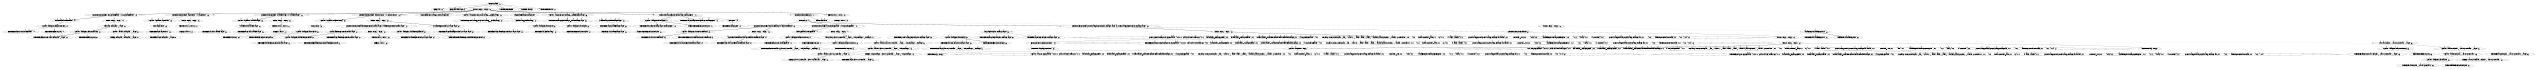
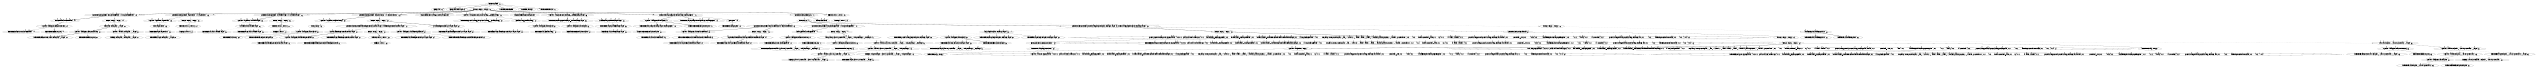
  digraph {
    edge [arrowhead=odot style=dotted]
    n1 [label=<(METHOD,pollFile)<SUB>118</SUB>>]
    n2 [label=<(PARAM,this)<SUB>118</SUB>>]
    n3 [label=<(PARAM,final File target)<SUB>118</SUB>>]
    n4 [label=<(BLOCK,&lt;empty&gt;,&lt;empty&gt;)<SUB>118</SUB>>]
    n5 [label=<(MODIFIER,PROTECTED)>]
    n6 [label=<(MODIFIER,VIRTUAL)>]
    n7 [label=<(METHOD_RETURN,int)<SUB>118</SUB>>]
    n8 [label=<(CONTROL_STRUCTURE,if (LOG.isTraceEnabled()),if (LOG.isTraceEnabled()))<SUB>119</SUB>>]
    n9 [label=<(CONTROL_STRUCTURE,if (!target.exists()),if (!target.exists()))<SUB>123</SUB>>]
    n10 [label=<(CONTROL_STRUCTURE,if (!isValidFile(target)),if (!isValidFile(target)))<SUB>126</SUB>>]
    n11 [label=<(CONTROL_STRUCTURE,if (!endpoint.isNoop()),if (!endpoint.isNoop()))<SUB>130</SUB>>]
    n12 [label=<(LOCAL,FileProcessStrategy processStrategy: ANY)>]
    n13 [label=<(&lt;operator&gt;.assignment,ANY processStrategy = getFileStrategy())<SUB>137</SUB>>]
    n14 [label=<(LOCAL,FileExchange exchange: ANY)>]
    n15 [label=<(&lt;operator&gt;.assignment,ANY exchange = createExchange(target))<SUB>138</SUB>>]
    n16 [label=<(configureMessage,configureMessage(target, exchange.getIn()))<SUB>140</SUB>>]
    n17 [label=<(CONTROL_STRUCTURE,try,try)<SUB>141</SUB>>]
    n18 [label=<(RETURN,return 1;,return 1;)<SUB>191</SUB>>]
    n19 [label=<(isTraceEnabled,isTraceEnabled())<SUB>119</SUB>>]
    n20 [label=<(BLOCK,&lt;empty&gt;,&lt;empty&gt;)<SUB>119</SUB>>]
    n21 [label=<(&lt;operator&gt;.logicalNot,!target.exists())<SUB>123</SUB>>]
    n22 [label=<(BLOCK,&lt;empty&gt;,&lt;empty&gt;)<SUB>123</SUB>>]
    n23 [label=<(&lt;operator&gt;.logicalNot,!isValidFile(target))<SUB>126</SUB>>]
    n24 [label=<(BLOCK,&lt;empty&gt;,&lt;empty&gt;)<SUB>126</SUB>>]
    n25 [label=<(&lt;operator&gt;.logicalNot,!endpoint.isNoop())<SUB>130</SUB>>]
    n26 [label=<(BLOCK,&lt;empty&gt;,&lt;empty&gt;)<SUB>130</SUB>>]
    n27 [label=<(IDENTIFIER,processStrategy,ANY processStrategy = getFileStrategy())<SUB>137</SUB>>]
    n28 [label=<(getFileStrategy,getFileStrategy())<SUB>137</SUB>>]
    n29 [label=<(IDENTIFIER,exchange,ANY exchange = createExchange(target))<SUB>138</SUB>>]
    n30 [label=<(createExchange,createExchange(target))<SUB>138</SUB>>]
    n31 [label=<(&lt;operator&gt;.fieldAccess,this.endpoint)<SUB>140</SUB>>]
    n32 [label=<(IDENTIFIER,target,configureMessage(target, exchange.getIn()))<SUB>140</SUB>>]
    n33 [label=<(getIn,getIn())<SUB>149</SUB>>]
    n34 [label=<(BLOCK,try,try)<SUB>141</SUB>>]
    n35 [label=<(BLOCK,catch,catch)>]
    n36 [label=<(LITERAL,1,return 1;)<SUB>191</SUB>>]
    n37 [label=<(&lt;operator&gt;.fieldAccess,FileConsumer.LOG)<SUB>119</SUB>>]
    n38 [label=<(trace,trace(&quot;Polling file: &quot; + target))<SUB>120</SUB>>]
    n39 [label=<(IDENTIFIER,FileConsumer,isTraceEnabled())<SUB>119</SUB>>]
    n40 [label=<(FIELD_IDENTIFIER,LOG,LOG)<SUB>119</SUB>>]
    n41 [label=<(&lt;operator&gt;.fieldAccess,FileConsumer.LOG)<SUB>120</SUB>>]
    n42 [label=<(&lt;operator&gt;.addition,&quot;Polling file: &quot; + target)<SUB>120</SUB>>]
    n43 [label=<(IDENTIFIER,FileConsumer,trace(&quot;Polling file: &quot; + target))<SUB>120</SUB>>]
    n44 [label=<(FIELD_IDENTIFIER,LOG,LOG)<SUB>120</SUB>>]
    n45 [label=<(LITERAL,&quot;Polling file: &quot;,&quot;Polling file: &quot; + target)<SUB>120</SUB>>]
    n46 [label=<(IDENTIFIER,target,&quot;Polling file: &quot; + target)<SUB>120</SUB>>]
    n47 [label=<(exists,target.exists())<SUB>123</SUB>>]
    n48 [label=<(RETURN,return 0;,return 0;)<SUB>124</SUB>>]
    n49 [label=<(IDENTIFIER,target,target.exists())<SUB>123</SUB>>]
    n50 [label=<(LITERAL,0,return 0;)<SUB>124</SUB>>]
    n51 [label=<(isValidFile,this.isValidFile(target))<SUB>126</SUB>>]
    n52 [label=<(RETURN,return 0;,return 0;)<SUB>127</SUB>>]
    n53 [label=<(IDENTIFIER,this,this.isValidFile(target))<SUB>126</SUB>>]
    n54 [label=<(IDENTIFIER,target,this.isValidFile(target))<SUB>126</SUB>>]
    n55 [label=<(LITERAL,0,return 0;)<SUB>127</SUB>>]
    n56 [label=<(isNoop,isNoop())<SUB>130</SUB>>]
    n57 [label=<(CONTROL_STRUCTURE,if (filesBeingProcessed.contains(target)),if (filesBeingProcessed.contains(target)))<SUB>131</SUB>>]
    n58 [label=<(put,filesBeingProcessed.put(target, target))<SUB>134</SUB>>]
    n59 [label=<(&lt;operator&gt;.fieldAccess,this.endpoint)<SUB>130</SUB>>]
    n60 [label=<(IDENTIFIER,this,isNoop())<SUB>130</SUB>>]
    n61 [label=<(FIELD_IDENTIFIER,endpoint,endpoint)<SUB>130</SUB>>]
    n62 [label=<(contains,filesBeingProcessed.contains(target))<SUB>131</SUB>>]
    n63 [label=<(BLOCK,&lt;empty&gt;,&lt;empty&gt;)<SUB>131</SUB>>]
    n64 [label=<(&lt;operator&gt;.fieldAccess,this.filesBeingProcessed)<SUB>134</SUB>>]
    n65 [label=<(IDENTIFIER,target,filesBeingProcessed.put(target, target))<SUB>134</SUB>>]
    n66 [label=<(IDENTIFIER,target,filesBeingProcessed.put(target, target))<SUB>134</SUB>>]
    n67 [label=<(&lt;operator&gt;.fieldAccess,this.filesBeingProcessed)<SUB>131</SUB>>]
    n68 [label=<(IDENTIFIER,target,filesBeingProcessed.contains(target))<SUB>131</SUB>>]
    n69 [label=<(RETURN,return 1;,return 1;)<SUB>132</SUB>>]
    n70 [label=<(IDENTIFIER,this,filesBeingProcessed.contains(target))<SUB>131</SUB>>]
    n71 [label=<(FIELD_IDENTIFIER,filesBeingProcessed,filesBeingProcessed)<SUB>131</SUB>>]
    n72 [label=<(LITERAL,1,return 1;)<SUB>132</SUB>>]
    n73 [label=<(IDENTIFIER,this,filesBeingProcessed.put(target, target))<SUB>134</SUB>>]
    n74 [label=<(FIELD_IDENTIFIER,filesBeingProcessed,filesBeingProcessed)<SUB>134</SUB>>]
    n75 [label=<(&lt;operator&gt;.fieldAccess,this.endpoint)<SUB>137</SUB>>]
    n76 [label=<(IDENTIFIER,this,getFileStrategy())<SUB>137</SUB>>]
    n77 [label=<(FIELD_IDENTIFIER,endpoint,endpoint)<SUB>137</SUB>>]
    n78 [label=<(&lt;operator&gt;.fieldAccess,this.endpoint)<SUB>138</SUB>>]
    n79 [label=<(IDENTIFIER,target,createExchange(target))<SUB>138</SUB>>]
    n80 [label=<(IDENTIFIER,this,createExchange(target))<SUB>138</SUB>>]
    n81 [label=<(FIELD_IDENTIFIER,endpoint,endpoint)<SUB>138</SUB>>]
    n82 [label=<(IDENTIFIER,this,configureMessage(target, exchange.getIn()))<SUB>140</SUB>>]
    n83 [label=<(FIELD_IDENTIFIER,endpoint,endpoint)<SUB>140</SUB>>]
    n84 [label=<(IDENTIFIER,exchange,getIn())<SUB>140</SUB>>]
    n85 [label=<(CONTROL_STRUCTURE,if (exclusiveReadLock),if (exclusiveReadLock))<SUB>143</SUB>>]
    n86 [label=<(CONTROL_STRUCTURE,if (LOG.isDebugEnabled()),if (LOG.isDebugEnabled()))<SUB>147</SUB>>]
    n87 [label=<(CONTROL_STRUCTURE,if (processStrategy.begin(endpoint, exchange, target)),if (processStrategy.begin(endpoint, exchange, target)))<SUB>150</SUB>>]
    n88 [label=<(BLOCK,&lt;empty&gt;,&lt;empty&gt;)<SUB>187</SUB>>]
    n89 [label=<(&lt;operator&gt;.fieldAccess,this.exclusiveReadLock)<SUB>143</SUB>>]
    n90 [label=<(BLOCK,&lt;empty&gt;,&lt;empty&gt;)<SUB>143</SUB>>]
    n91 [label=<(isDebugEnabled,isDebugEnabled())<SUB>147</SUB>>]
    n92 [label=<(BLOCK,&lt;empty&gt;,&lt;empty&gt;)<SUB>147</SUB>>]
    n93 [label=<(begin,begin(endpoint, exchange, target))<SUB>150</SUB>>]
    n94 [label=<(BLOCK,&lt;empty&gt;,&lt;empty&gt;)<SUB>150</SUB>>]
    n95 [label=<(CONTROL_STRUCTURE,else,else)<SUB>184</SUB>>]
    n96 [label=<(IDENTIFIER,this,if (exclusiveReadLock))<SUB>143</SUB>>]
    n97 [label=<(FIELD_IDENTIFIER,exclusiveReadLock,exclusiveReadLock)<SUB>143</SUB>>]
    n98 [label=<(acquireExclusiveReadLock,this.acquireExclusiveReadLock(target))<SUB>144</SUB>>]
    n99 [label=<(IDENTIFIER,this,this.acquireExclusiveReadLock(target))<SUB>144</SUB>>]
    n100 [label=<(IDENTIFIER,target,this.acquireExclusiveReadLock(target))<SUB>144</SUB>>]
    n101 [label=<(&lt;operator&gt;.fieldAccess,FileConsumer.LOG)<SUB>147</SUB>>]
    n102 [label=<(debug,debug(&quot;About to process file: &quot; + target + &quot; using exchange: &quot; + exchange))<SUB>148</SUB>>]
    n103 [label=<(IDENTIFIER,FileConsumer,isDebugEnabled())<SUB>147</SUB>>]
    n104 [label=<(FIELD_IDENTIFIER,LOG,LOG)<SUB>147</SUB>>]
    n105 [label=<(&lt;operator&gt;.fieldAccess,FileConsumer.LOG)<SUB>148</SUB>>]
    n106 [label=<(&lt;operator&gt;.addition,&quot;About to process file: &quot; + target + &quot; using exchange: &quot; + exchange)<SUB>148</SUB>>]
    n107 [label=<(IDENTIFIER,FileConsumer,debug(&quot;About to process file: &quot; + target + &quot; using exchange: &quot; + exchange))<SUB>148</SUB>>]
    n108 [label=<(FIELD_IDENTIFIER,LOG,LOG)<SUB>148</SUB>>]
    n109 [label=<(&lt;operator&gt;.addition,&quot;About to process file: &quot; + target + &quot; using exchange: &quot;)<SUB>148</SUB>>]
    n110 [label=<(IDENTIFIER,exchange,&quot;About to process file: &quot; + target + &quot; using exchange: &quot; + exchange)<SUB>148</SUB>>]
    n111 [label=<(&lt;operator&gt;.addition,&quot;About to process file: &quot; + target)<SUB>148</SUB>>]
    n112 [label=<(LITERAL,&quot; using exchange: &quot;,&quot;About to process file: &quot; + target + &quot; using exchange: &quot;)<SUB>148</SUB>>]
    n113 [label=<(LITERAL,&quot;About to process file: &quot;,&quot;About to process file: &quot; + target)<SUB>148</SUB>>]
    n114 [label=<(IDENTIFIER,target,&quot;About to process file: &quot; + target)<SUB>148</SUB>>]
    n115 [label=<(IDENTIFIER,processStrategy,begin(endpoint, exchange, target))<SUB>150</SUB>>]
    n116 [label=<(&lt;operator&gt;.fieldAccess,this.endpoint)<SUB>150</SUB>>]
    n117 [label=<(IDENTIFIER,exchange,begin(endpoint, exchange, target))<SUB>150</SUB>>]
    n118 [label=<(IDENTIFIER,target,begin(endpoint, exchange, target))<SUB>150</SUB>>]
    n119 [label=<(process,process(exchange, new AsyncCallback() {\012\012    public void done(boolean sync) {\012        final File file = exchange.getFile();\012        boolean failed = exchange.isFailed();\012        boolean handled = DeadLetterChannel.isFailureHandled(exchange);\012        if (LOG.isDebugEnabled()) {\012            LOG.debug(&quot;Done processing file: &quot; + file + &quot;. Status is: &quot; + (failed ? &quot;failed: &quot; + failed + &quot;, handled by failure processor: &quot; + handled : &quot;processed OK&quot;));\012        }\012        boolean committed = false;\012        try {\012            if (!failed || handled) {\012                processStrategyCommit(processStrategy, exchange, file, handled);\012                committed = true;\012            } else {\012                handleException(exchange.getException());\012            }\012        } finally {\012            if (!committed) {\012                processStrategyRollback(processStrategy, exchange, file);\012            }\012            filesBeingProcessed.remove(file);\012        }\012    }\012}))<SUB>154</SUB>>]
    n120 [label=<(BLOCK,&lt;empty&gt;,&lt;empty&gt;)<SUB>184</SUB>>]
    n121 [label=<(IDENTIFIER,this,begin(endpoint, exchange, target))<SUB>150</SUB>>]
    n122 [label=<(FIELD_IDENTIFIER,endpoint,endpoint)<SUB>150</SUB>>]
    n123 [label=<(getAsyncProcessor,getAsyncProcessor())<SUB>154</SUB>>]
    n124 [label=<(IDENTIFIER,exchange,process(exchange, new AsyncCallback() {\012\012    public void done(boolean sync) {\012        final File file = exchange.getFile();\012        boolean failed = exchange.isFailed();\012        boolean handled = DeadLetterChannel.isFailureHandled(exchange);\012        if (LOG.isDebugEnabled()) {\012            LOG.debug(&quot;Done processing file: &quot; + file + &quot;. Status is: &quot; + (failed ? &quot;failed: &quot; + failed + &quot;, handled by failure processor: &quot; + handled : &quot;processed OK&quot;));\012        }\012        boolean committed = false;\012        try {\012            if (!failed || handled) {\012                processStrategyCommit(processStrategy, exchange, file, handled);\012                committed = true;\012            } else {\012                handleException(exchange.getException());\012            }\012        } finally {\012            if (!committed) {\012                processStrategyRollback(processStrategy, exchange, file);\012            }\012            filesBeingProcessed.remove(file);\012        }\012    }\012}))<SUB>154</SUB>>]
    n125 [label=<(BLOCK,&lt;empty&gt;,&lt;empty&gt;)<SUB>154</SUB>>]
    n126 [label=<(IDENTIFIER,this,getAsyncProcessor())<SUB>154</SUB>>]
    n127 [label=<(&lt;operator&gt;.assignment,&lt;empty&gt;)>]
    n128 [label=<(&lt;init&gt;,new AsyncCallback() {\012\012    public void done(boolean sync) {\012        final File file = exchange.getFile();\012        boolean failed = exchange.isFailed();\012        boolean handled = DeadLetterChannel.isFailureHandled(exchange);\012        if (LOG.isDebugEnabled()) {\012            LOG.debug(&quot;Done processing file: &quot; + file + &quot;. Status is: &quot; + (failed ? &quot;failed: &quot; + failed + &quot;, handled by failure processor: &quot; + handled : &quot;processed OK&quot;));\012        }\012        boolean committed = false;\012        try {\012            if (!failed || handled) {\012                processStrategyCommit(processStrategy, exchange, file, handled);\012                committed = true;\012            } else {\012                handleException(exchange.getException());\012            }\012        } finally {\012            if (!committed) {\012                processStrategyRollback(processStrategy, exchange, file);\012            }\012            filesBeingProcessed.remove(file);\012        }\012    }\012})<SUB>154</SUB>>]
    n129 [label=<(IDENTIFIER,$obj6,&lt;empty&gt;)>]
    n130 [label=<(IDENTIFIER,$obj6,&lt;empty&gt;)>]
    n131 [label=<(&lt;operator&gt;.alloc,new AsyncCallback() {\012\012    public void done(boolean sync) {\012        final File file = exchange.getFile();\012        boolean failed = exchange.isFailed();\012        boolean handled = DeadLetterChannel.isFailureHandled(exchange);\012        if (LOG.isDebugEnabled()) {\012            LOG.debug(&quot;Done processing file: &quot; + file + &quot;. Status is: &quot; + (failed ? &quot;failed: &quot; + failed + &quot;, handled by failure processor: &quot; + handled : &quot;processed OK&quot;));\012        }\012        boolean committed = false;\012        try {\012            if (!failed || handled) {\012                processStrategyCommit(processStrategy, exchange, file, handled);\012                committed = true;\012            } else {\012                handleException(exchange.getException());\012            }\012        } finally {\012            if (!committed) {\012                processStrategyRollback(processStrategy, exchange, file);\012            }\012            filesBeingProcessed.remove(file);\012        }\012    }\012})<SUB>154</SUB>>]
    n132 [label=<(IDENTIFIER,$obj6,new AsyncCallback() {\012\012    public void done(boolean sync) {\012        final File file = exchange.getFile();\012        boolean failed = exchange.isFailed();\012        boolean handled = DeadLetterChannel.isFailureHandled(exchange);\012        if (LOG.isDebugEnabled()) {\012            LOG.debug(&quot;Done processing file: &quot; + file + &quot;. Status is: &quot; + (failed ? &quot;failed: &quot; + failed + &quot;, handled by failure processor: &quot; + handled : &quot;processed OK&quot;));\012        }\012        boolean committed = false;\012        try {\012            if (!failed || handled) {\012                processStrategyCommit(processStrategy, exchange, file, handled);\012                committed = true;\012            } else {\012                handleException(exchange.getException());\012            }\012        } finally {\012            if (!committed) {\012                processStrategyRollback(processStrategy, exchange, file);\012            }\012            filesBeingProcessed.remove(file);\012        }\012    }\012})>]
    n133 [label=<(warn,warn(endpoint + &quot; can not process file: &quot; + target))<SUB>185</SUB>>]
    n134 [label=<(&lt;operator&gt;.fieldAccess,FileConsumer.LOG)<SUB>185</SUB>>]
    n135 [label=<(&lt;operator&gt;.addition,endpoint + &quot; can not process file: &quot; + target)<SUB>185</SUB>>]
    n136 [label=<(IDENTIFIER,FileConsumer,warn(endpoint + &quot; can not process file: &quot; + target))<SUB>185</SUB>>]
    n137 [label=<(FIELD_IDENTIFIER,LOG,LOG)<SUB>185</SUB>>]
    n138 [label=<(&lt;operator&gt;.addition,endpoint + &quot; can not process file: &quot;)<SUB>185</SUB>>]
    n139 [label=<(IDENTIFIER,target,endpoint + &quot; can not process file: &quot; + target)<SUB>185</SUB>>]
    n140 [label=<(&lt;operator&gt;.fieldAccess,this.endpoint)<SUB>185</SUB>>]
    n141 [label=<(LITERAL,&quot; can not process file: &quot;,endpoint + &quot; can not process file: &quot;)<SUB>185</SUB>>]
    n142 [label=<(IDENTIFIER,this,endpoint + &quot; can not process file: &quot;)<SUB>185</SUB>>]
    n143 [label=<(FIELD_IDENTIFIER,endpoint,endpoint)<SUB>185</SUB>>]
    n144 [label=<(handleException,handleException(e))<SUB>188</SUB>>]
    n145 [label=<(IDENTIFIER,this,handleException(e))<SUB>188</SUB>>]
    n146 [label=<(IDENTIFIER,e,handleException(e))<SUB>188</SUB>>]
    n1 -> n2 [arrowhead=vee style=solid]
    n1 -> n3 [style=bold]
    n1 -> n4 [style=solid]
    n1 -> n5 [style=bold]
    n1 -> n6 [style=solid]
    n1 -> n7 [arrowhead=vee style=solid]
    n4 -> n8 [style=bold]
    n4 -> n9 [arrowhead=vee]
    n4 -> n10 [style=solid]
    n4 -> n11 [arrowhead=vee style=bold]
    n4 -> n12 [arrowhead=vee style=bold]
    n4 -> n13 [arrowhead=vee style=solid]
    n4 -> n14 [arrowhead=vee]
    n4 -> n15 [style=solid]
    n4 -> n16 [arrowhead=vee style=bold]
    n4 -> n17 [arrowhead=vee]
    n4 -> n18 [style=bold]
    n8 -> n19 [arrowhead=vee style=bold]
    n8 -> n20 [arrowhead=vee style=solid]
    n9 -> n21 [style=solid]
    n9 -> n22 [style=solid]
    n10 -> n23 [arrowhead=vee style=bold]
    n10 -> n24 [arrowhead=vee style=solid]
    n11 -> n25 [arrowhead=vee style=bold]
    n11 -> n26 [arrowhead=vee style=bold]
    n13 -> n27
    n13 -> n28 [style=solid]
    n15 -> n29 [style=bold]
    n15 -> n30 [arrowhead=vee]
    n16 -> n31 [style=bold]
    n16 -> n32 [arrowhead=vee style=bold]
    n16 -> n33 [style=solid]
    n17 -> n34 [arrowhead=vee style=solid]
    n17 -> n35 [arrowhead=vee style=solid]
    n18 -> n36
    n19 -> n37 [arrowhead=vee style=bold]
    n20 -> n38 [style=solid]
    n21 -> n47 [arrowhead=vee style=solid]
    n22 -> n48 [style=solid]
    n23 -> n51 [arrowhead=vee style=solid]
    n24 -> n52 [style=bold]
    n25 -> n56 [arrowhead=vee]
    n26 -> n57 [style=solid]
    n26 -> n58 [style=bold]
    n28 -> n75
    n30 -> n78 [arrowhead=vee]
    n30 -> n79 [style=solid]
    n31 -> n82 [arrowhead=vee style=bold]
    n31 -> n83 [style=bold]
    n33 -> n84 [style=solid]
    n34 -> n85 [arrowhead=vee style=solid]
    n34 -> n86 [style=bold]
    n34 -> n87 [style=bold]
    n35 -> n88 [arrowhead=vee]
    n37 -> n39 [style=solid]
    n37 -> n40 [arrowhead=vee style=bold]
    n38 -> n41 [arrowhead=vee style=bold]
    n38 -> n42
    n41 -> n43 [arrowhead=vee style=bold]
    n41 -> n44 [arrowhead=vee style=solid]
    n42 -> n45 [arrowhead=vee style=bold]
    n42 -> n46
    n47 -> n49
    n48 -> n50 [arrowhead=vee]
    n51 -> n53 [arrowhead=vee]
    n51 -> n54
    n52 -> n55 [arrowhead=vee style=bold]
    n56 -> n59
    n57 -> n62 [style=solid]
    n57 -> n63 [style=solid]
    n58 -> n64 [arrowhead=vee]
    n58 -> n65 [arrowhead=vee style=bold]
    n58 -> n66 [arrowhead=vee]
    n59 -> n60 [style=solid]
    n59 -> n61 [arrowhead=vee style=solid]
    n62 -> n67 [style=bold]
    n62 -> n68 [arrowhead=vee]
    n63 -> n69 [arrowhead=vee style=bold]
    n64 -> n73 [arrowhead=vee]
    n64 -> n74 [style=solid]
    n67 -> n70
    n67 -> n71
    n69 -> n72 [style=bold]
    n75 -> n76 [arrowhead=vee]
    n75 -> n77
    n78 -> n80
    n78 -> n81 [arrowhead=vee]
    n85 -> n89 [style=bold]
    n85 -> n90 [style=bold]
    n86 -> n91 [style=bold]
    n86 -> n92 [arrowhead=vee style=solid]
    n87 -> n93 [arrowhead=vee]
    n87 -> n94 [style=bold]
    n87 -> n95 [style=solid]
    n88 -> n144
-   n89 -> n96 [style=bold]
+   n89 -> n96
    n89 -> n97
    n90 -> n98 [arrowhead=vee]
    n91 -> n101
    n92 -> n102 [arrowhead=vee style=bold]
    n93 -> n115
    n93 -> n116
    n93 -> n117 [style=bold]
    n93 -> n118 [style=solid]
    n94 -> n119 [style=bold]
    n95 -> n120 [style=solid]
    n98 -> n99
    n98 -> n100 [arrowhead=vee style=bold]
    n101 -> n103 [arrowhead=vee style=solid]
    n101 -> n104
    n102 -> n105 [arrowhead=vee style=solid]
    n102 -> n106 [arrowhead=vee]
    n105 -> n107
    n105 -> n108 [style=solid]
    n106 -> n109
    n106 -> n110
    n109 -> n111 [arrowhead=vee style=solid]
    n109 -> n112 [style=solid]
    n111 -> n113 [arrowhead=vee style=bold]
    n111 -> n114 [arrowhead=vee]
    n116 -> n121 [arrowhead=vee]
    n116 -> n122 [arrowhead=vee style=bold]
    n119 -> n123 [arrowhead=vee style=solid]
    n119 -> n124
    n119 -> n125
    n120 -> n133 [arrowhead=vee]
    n123 -> n126 [arrowhead=vee]
    n125 -> n127 [style=bold]
    n125 -> n128 [style=bold]
    n125 -> n129 [style=solid]
    n127 -> n130 [style=solid]
    n127 -> n131 [arrowhead=vee]
    n128 -> n132 [style=solid]
    n133 -> n134 [arrowhead=vee]
    n133 -> n135 [style=solid]
    n134 -> n136
    n134 -> n137 [arrowhead=vee style=solid]
    n135 -> n138 [arrowhead=vee style=solid]
    n135 -> n139 [arrowhead=vee]
    n138 -> n140 [arrowhead=vee style=solid]
    n138 -> n141 [arrowhead=vee]
    n140 -> n142 [arrowhead=vee style=solid]
    n140 -> n143 [arrowhead=vee]
    n144 -> n145 [style=bold]
    n144 -> n146 [style=bold]
  }
